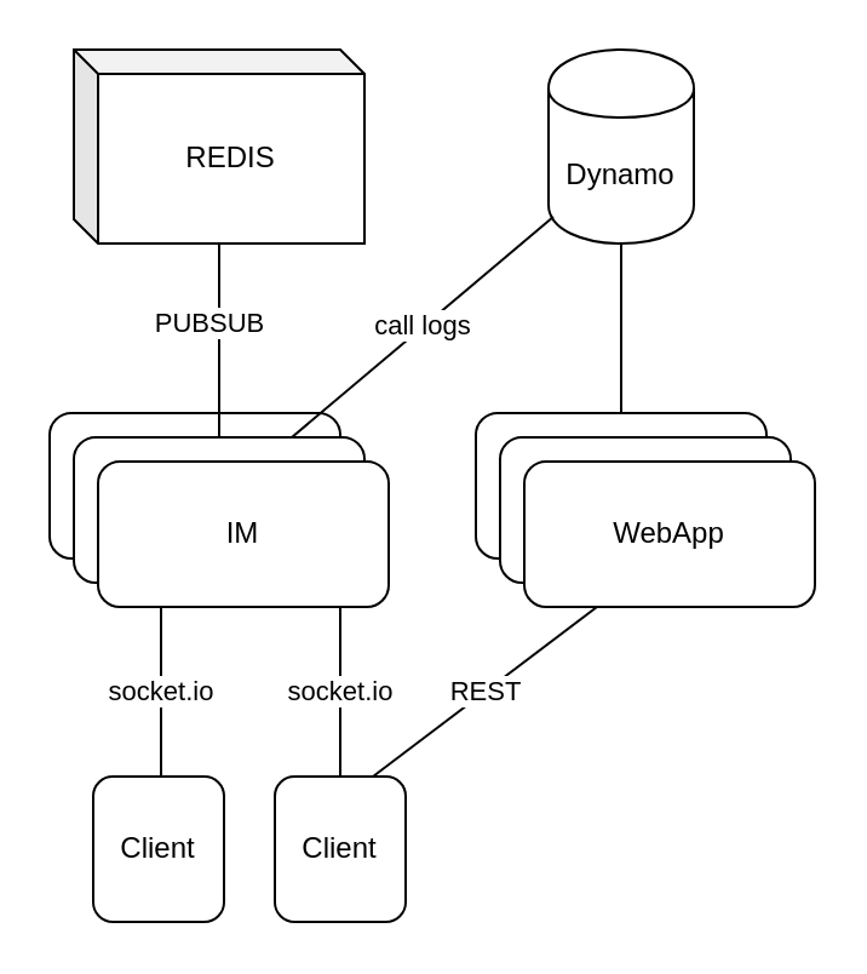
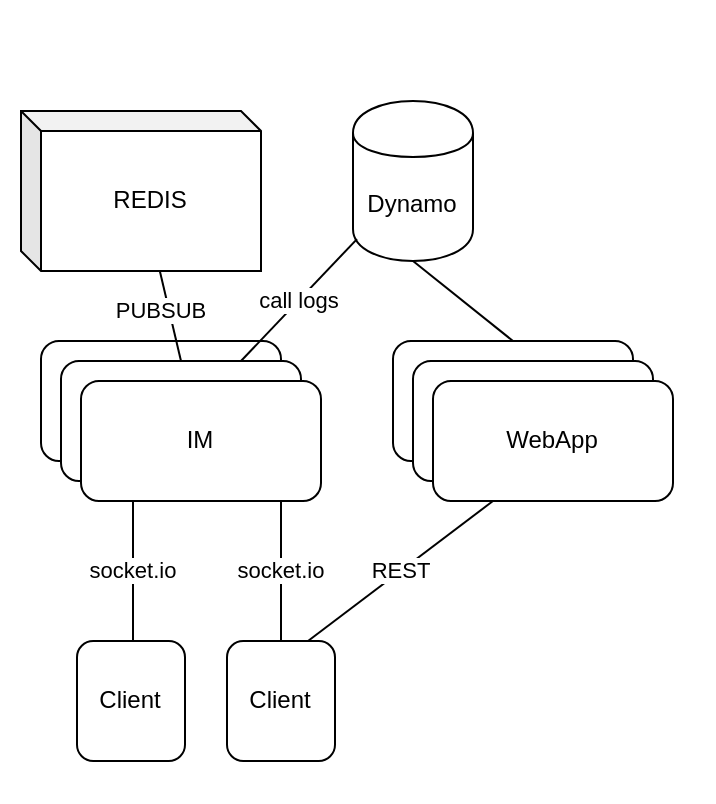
  <mxCell id="0" />
  <mxCell id="1" parent="0" />
  <mxCell id="2" value="IM" style="rounded=1;whiteSpace=wrap;html=1;" vertex="1" parent="1"><mxGeometry x="20" y="170" width="120" height="60" as="geometry" /></mxCell>
  <mxCell id="3" value="Client" style="rounded=1;whiteSpace=wrap;html=1;" vertex="1" parent="1"><mxGeometry x="38" y="320" width="54" height="60" as="geometry" /></mxCell>
  <mxCell id="4" value="socket.io" style="endArrow=none;html=1;exitX=0.5;exitY=0;exitDx=0;exitDy=0;entryX=0.5;entryY=1;entryDx=0;entryDy=0;endFill=0;" edge="1" parent="1"><mxGeometry width="50" height="50" relative="1" as="geometry"><mxPoint x="140" y="320" as="sourcePoint" /><mxPoint x="140" y="250" as="targetPoint" /></mxGeometry></mxCell>
- <mxCell id="5" value="Dynamo" style="shape=cylinder;whiteSpace=wrap;html=1;boundedLbl=1;backgroundOutline=1;fillColor=none;" vertex="1" parent="1"><mxGeometry x="226" y="20" width="60" height="80" as="geometry" /></mxCell>
- <mxCell id="6" value="REDIS" style="shape=cube;whiteSpace=wrap;html=1;boundedLbl=1;backgroundOutline=1;darkOpacity=0.05;darkOpacity2=0.1;fillColor=none;size=10;" vertex="1" parent="1"><mxGeometry x="30" y="20" width="120" height="80" as="geometry" /></mxCell>
+ <mxCell id="5" value="Dynamo" style="shape=cylinder;whiteSpace=wrap;html=1;boundedLbl=1;backgroundOutline=1;fillColor=none;" vertex="1" parent="1"><mxGeometry x="176" y="50" width="60" height="80" as="geometry" /></mxCell>
+ <mxCell id="6" value="REDIS" style="shape=cube;whiteSpace=wrap;html=1;boundedLbl=1;backgroundOutline=1;darkOpacity=0.05;darkOpacity2=0.1;fillColor=none;size=10;" vertex="1" parent="1"><mxGeometry x="10" y="55" width="120" height="80" as="geometry" /></mxCell>
  <mxCell id="7" value="PUBSUB" style="endArrow=none;html=1;exitX=0.5;exitY=0;exitDx=0;exitDy=0;endFill=0;" edge="1" parent="1" source="14" target="6"><mxGeometry x="0.171" y="4" width="50" height="50" relative="1" as="geometry"><mxPoint x="236" y="140" as="sourcePoint" /><mxPoint x="86" y="130" as="targetPoint" /><mxPoint as="offset" /></mxGeometry></mxCell>
  <mxCell id="8" value="WebApp" style="rounded=1;whiteSpace=wrap;html=1;" vertex="1" parent="1"><mxGeometry x="196" y="170" width="120" height="60" as="geometry" /></mxCell>
  <mxCell id="9" value="REST" style="endArrow=none;html=1;exitX=0.75;exitY=0;exitDx=0;exitDy=0;entryX=0.25;entryY=1;entryDx=0;entryDy=0;endFill=0;" edge="1" parent="1" source="16" target="13"><mxGeometry width="50" height="50" relative="1" as="geometry"><mxPoint x="280" y="330" as="sourcePoint" /><mxPoint x="89" y="240" as="targetPoint" /></mxGeometry></mxCell>
  <mxCell id="10" value="" style="endArrow=none;html=1;entryX=0.5;entryY=0;entryDx=0;entryDy=0;exitX=0.5;exitY=1;exitDx=0;exitDy=0;endFill=0;" edge="1" parent="1" source="5" target="8"><mxGeometry width="50" height="50" relative="1" as="geometry"><mxPoint x="426" y="110" as="sourcePoint" /><mxPoint x="106" y="210" as="targetPoint" /></mxGeometry></mxCell>
  <mxCell id="11" value="call logs" style="endArrow=none;html=1;exitX=0.75;exitY=0;exitDx=0;exitDy=0;endFill=0;entryX=0.033;entryY=0.863;entryDx=0;entryDy=0;entryPerimeter=0;" edge="1" parent="1" source="14" target="5"><mxGeometry width="50" height="50" relative="1" as="geometry"><mxPoint x="91.04" y="130" as="sourcePoint" /><mxPoint x="227" y="96" as="targetPoint" /></mxGeometry></mxCell>
  <mxCell id="12" value="WebApp" style="rounded=1;whiteSpace=wrap;html=1;" vertex="1" parent="1"><mxGeometry x="206" y="180" width="120" height="60" as="geometry" /></mxCell>
  <mxCell id="13" value="WebApp" style="rounded=1;whiteSpace=wrap;html=1;" vertex="1" parent="1"><mxGeometry x="216" y="190" width="120" height="60" as="geometry" /></mxCell>
  <mxCell id="14" value="IM" style="rounded=1;whiteSpace=wrap;html=1;" vertex="1" parent="1"><mxGeometry x="30" y="180" width="120" height="60" as="geometry" /></mxCell>
  <mxCell id="15" value="IM" style="rounded=1;whiteSpace=wrap;html=1;" vertex="1" parent="1"><mxGeometry x="40" y="190" width="120" height="60" as="geometry" /></mxCell>
  <mxCell id="16" value="Client" style="rounded=1;whiteSpace=wrap;html=1;" vertex="1" parent="1"><mxGeometry x="113" y="320" width="54" height="60" as="geometry" /></mxCell>
  <mxCell id="17" value="socket.io" style="endArrow=none;html=1;exitX=0.5;exitY=0;exitDx=0;exitDy=0;entryX=0.5;entryY=1;entryDx=0;entryDy=0;endFill=0;" edge="1" parent="1"><mxGeometry width="50" height="50" relative="1" as="geometry"><mxPoint x="66" y="320" as="sourcePoint" /><mxPoint x="66" y="250" as="targetPoint" /></mxGeometry></mxCell>
